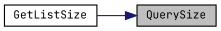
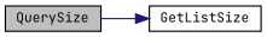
  digraph {
    rankdir=LR
    fontname="JetBrains Mono"
    node [color=black fontname="JetBrains Mono" fontsize=10 shape=record style=filled]
    n1 [fillcolor=grey75 fontcolor=black height=0.2 label=QuerySize width=0.4]
    n2 [fillcolor=white height=0.2 label=GetListSize width=0.4]
-   n2 -> n1 [color=midnightblue fontname="JetBrains Mono" fontsize=10 labelfontname=Helvetica labelfontsize=10 style=solid]
+   n1 -> n2 [color=midnightblue fontname="JetBrains Mono" fontsize=10 labelfontname=Helvetica labelfontsize=10 style=solid]
  }
